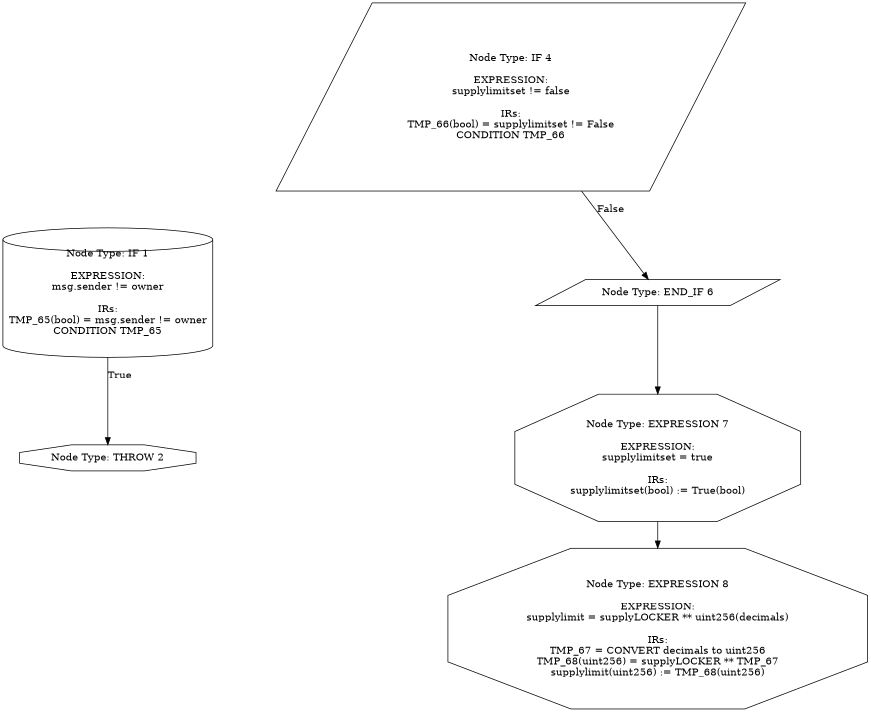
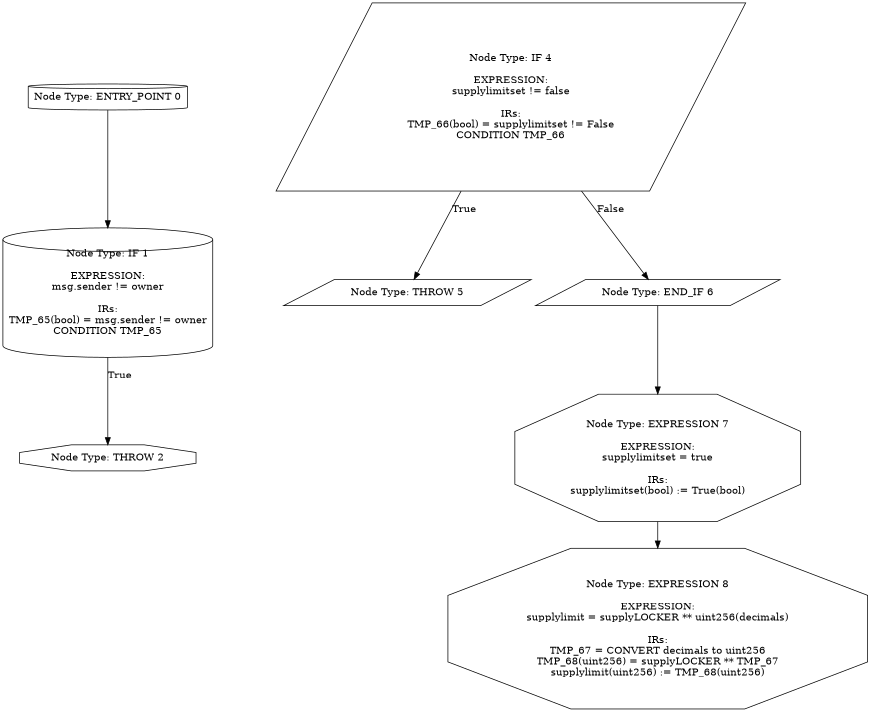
  digraph {
    fontname="DejaVu Serif"
    node [fontname="DejaVu Serif" shape=octagon]
    edge [fontname="DejaVu Serif"]
+   n1 [label="Node Type: ENTRY_POINT 0\n" shape=cylinder]
    n2 [label="Node Type: IF 1\n\nEXPRESSION:\nmsg.sender != owner\n\nIRs:\nTMP_65(bool) = msg.sender != owner\nCONDITION TMP_65" shape=cylinder]
    n3 [label="Node Type: THROW 2\n"]
    n4 [label="Node Type: IF 4\n\nEXPRESSION:\nsupplylimitset != false\n\nIRs:\nTMP_66(bool) = supplylimitset != False\nCONDITION TMP_66" shape=parallelogram]
+   n5 [label="Node Type: THROW 5\n" shape=parallelogram]
    n6 [label="Node Type: END_IF 6\n" shape=parallelogram]
    n7 [label="Node Type: EXPRESSION 7\n\nEXPRESSION:\nsupplylimitset = true\n\nIRs:\nsupplylimitset(bool) := True(bool)"]
    n8 [label="Node Type: EXPRESSION 8\n\nEXPRESSION:\nsupplylimit = supplyLOCKER ** uint256(decimals)\n\nIRs:\nTMP_67 = CONVERT decimals to uint256\nTMP_68(uint256) = supplyLOCKER ** TMP_67\nsupplylimit(uint256) := TMP_68(uint256)"]
+   n1 -> n2
    n2 -> n3 [label=True]
+   n4 -> n5 [label=True]
    n4 -> n6 [label=False]
    n6 -> n7
    n7 -> n8
  }
